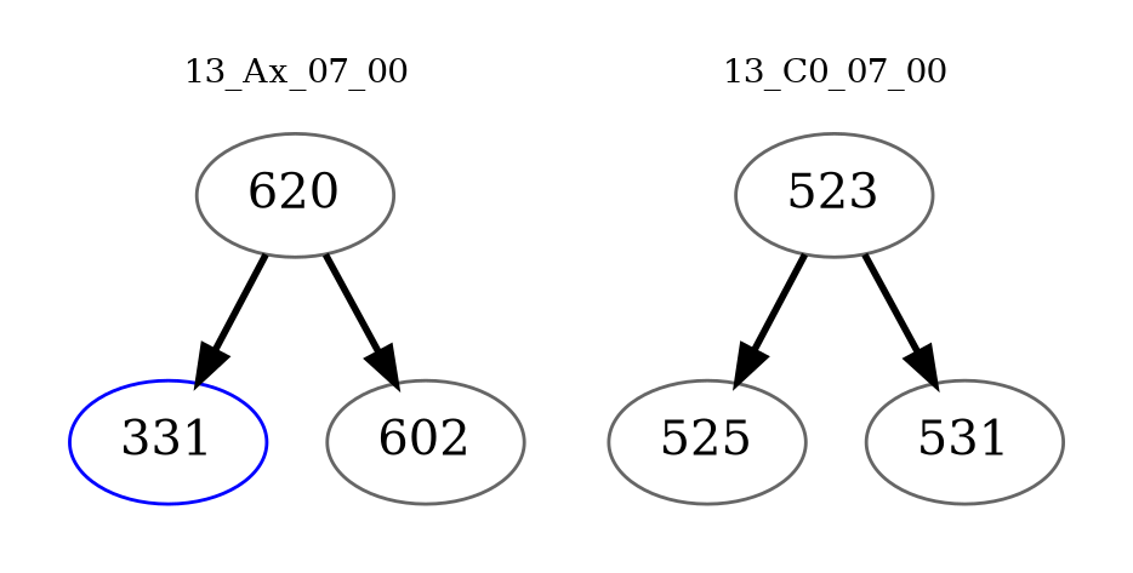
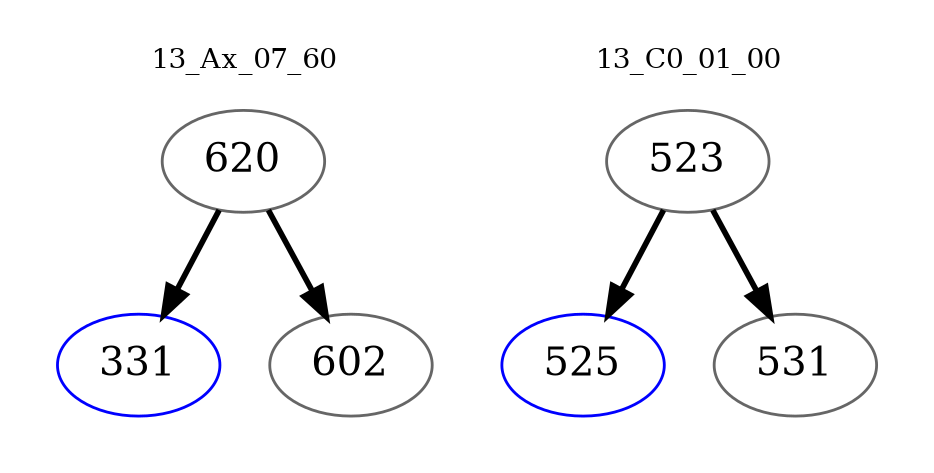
  digraph {
    node [color=gray40]
    edge [color=black style=bold]
    n1 [label=620]
    n2 [color=blue label=331]
    n3 [label=602]
    n4 [label=523]
-   n5 [label=525]
+   n5 [color=blue label=525]
    n6 [label=531]
    subgraph cluster_1 {
      color=white
      fontsize=10
-     label="13_Ax_07_00"
+     label="13_Ax_07_60"
      n1
      n2
      n3
    }
    subgraph cluster_2 {
      color=white
      fontsize=10
-     label="13_C0_07_00"
+     label="13_C0_01_00"
      n4
      n5
      n6
    }
    n1 -> n2
    n1 -> n3
    n4 -> n5
    n4 -> n6
  }
